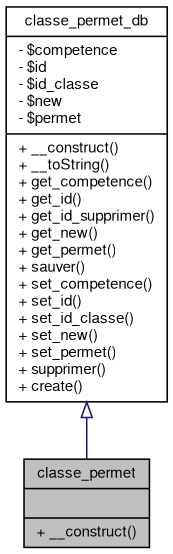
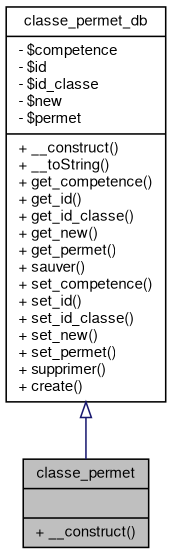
  digraph {
    node [color=black fontname=FreeSans fontsize=10 shape=record]
    n1 [fillcolor=grey75 fontcolor=black height=0.2 label="{classe_permet\n||+ __construct()\l}" style=filled width=0.4]
-   n2 [height=0.2 label="{classe_permet_db\n|- $competence\l- $id\l- $id_classe\l- $new\l- $permet\l|+ __construct()\l+ __toString()\l+ get_competence()\l+ get_id()\l+ get_id_supprimer()\l+ get_new()\l+ get_permet()\l+ sauver()\l+ set_competence()\l+ set_id()\l+ set_id_classe()\l+ set_new()\l+ set_permet()\l+ supprimer()\l+ create()\l}" width=0.4]
+   n2 [height=0.2 label="{classe_permet_db\n|- $competence\l- $id\l- $id_classe\l- $new\l- $permet\l|+ __construct()\l+ __toString()\l+ get_competence()\l+ get_id()\l+ get_id_classe()\l+ get_new()\l+ get_permet()\l+ sauver()\l+ set_competence()\l+ set_id()\l+ set_id_classe()\l+ set_new()\l+ set_permet()\l+ supprimer()\l+ create()\l}" width=0.4]
    n2 -> n1 [arrowtail=empty color=midnightblue dir=back fontname=FreeSans fontsize=10 labelfontname=FreeSans labelfontsize=10 style=solid]
  }
